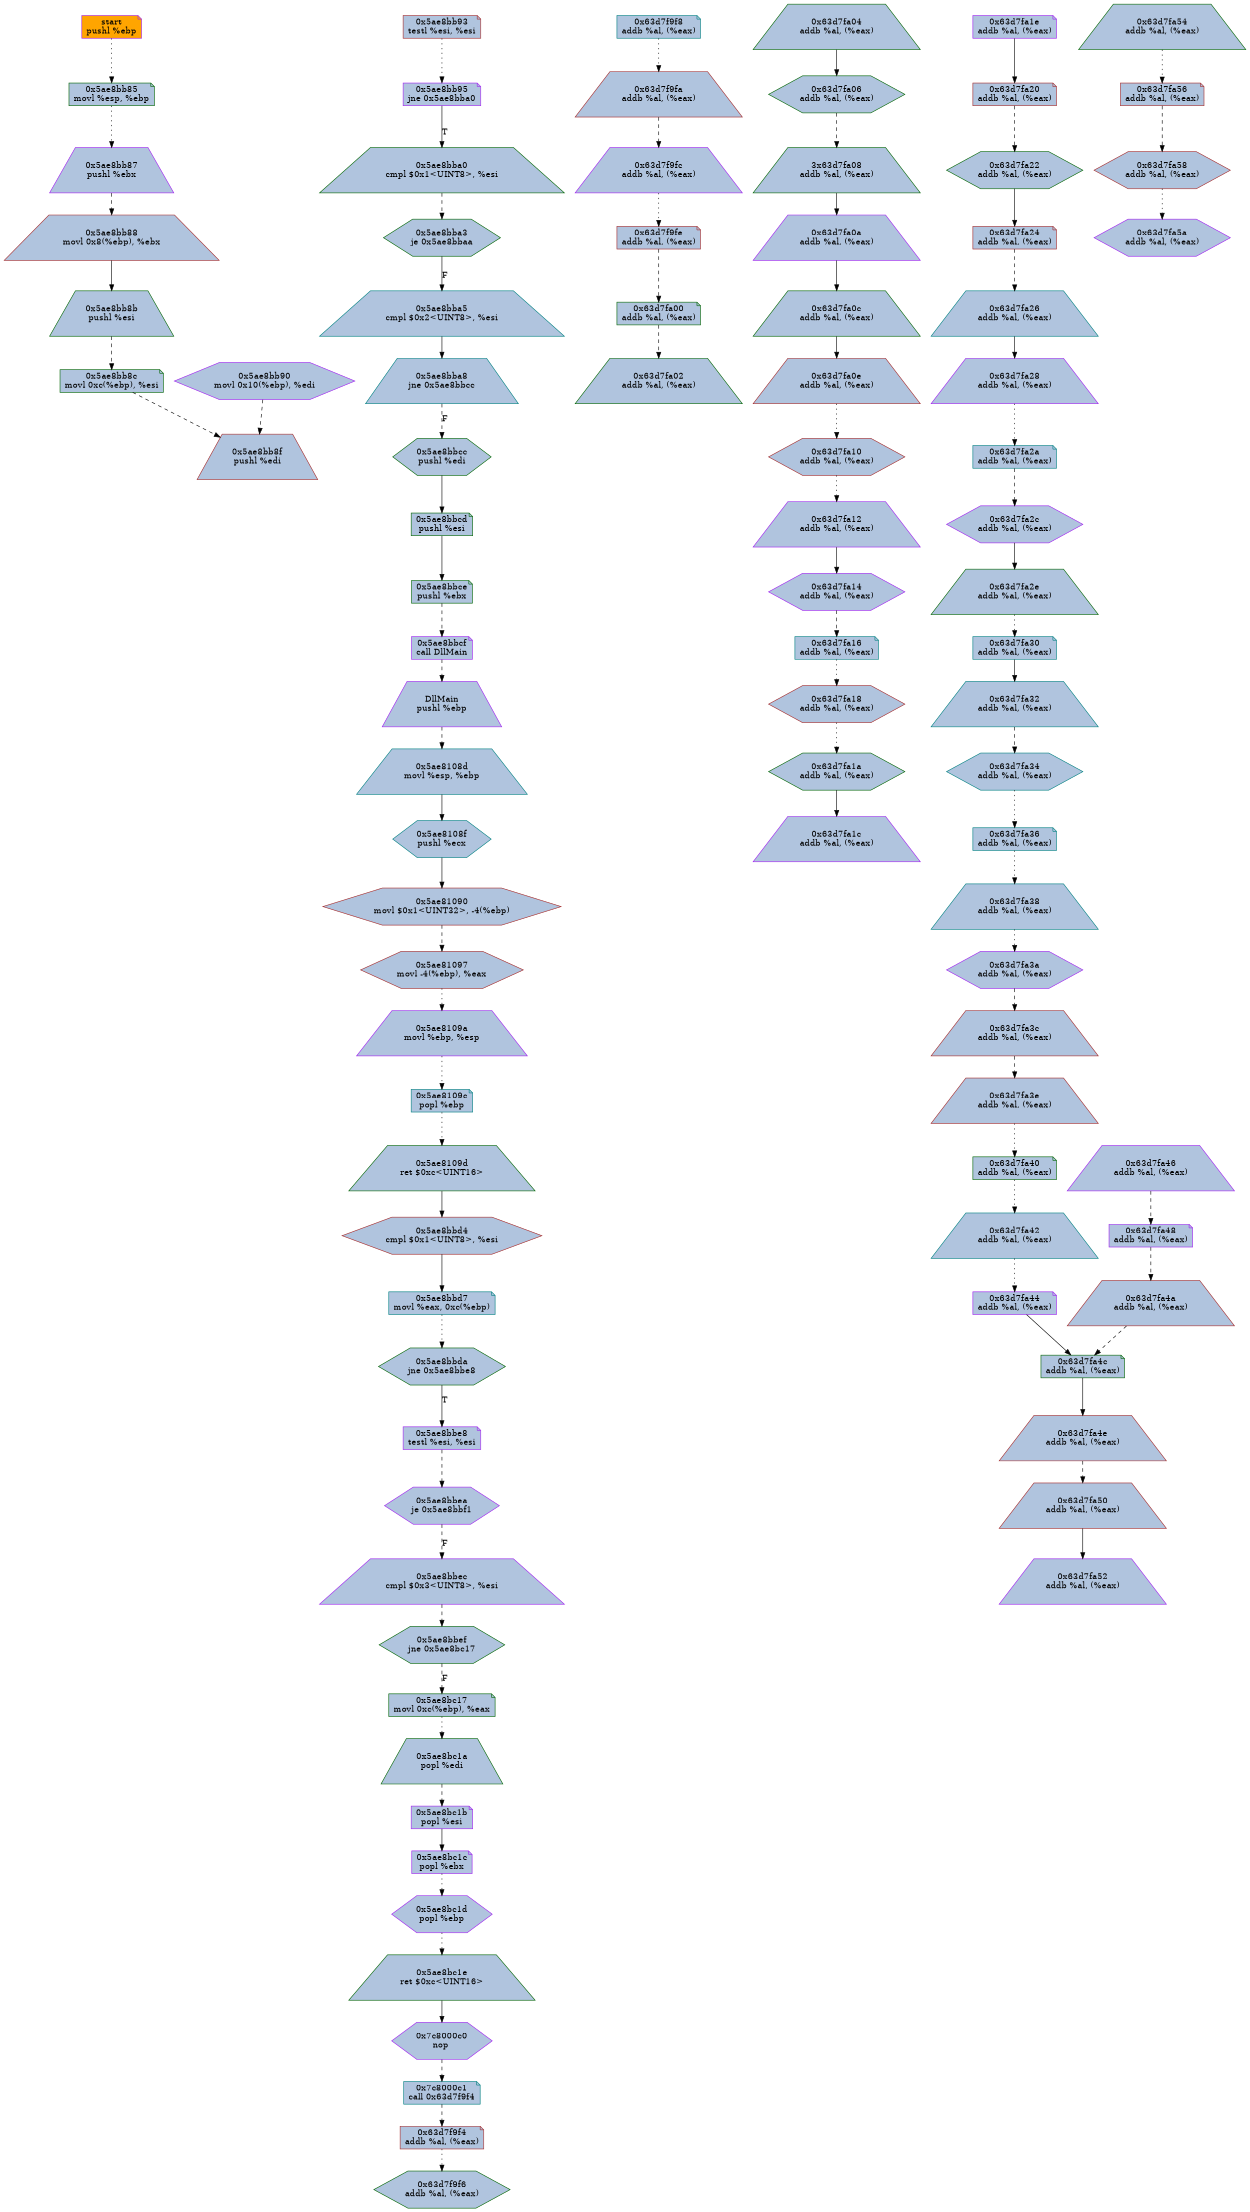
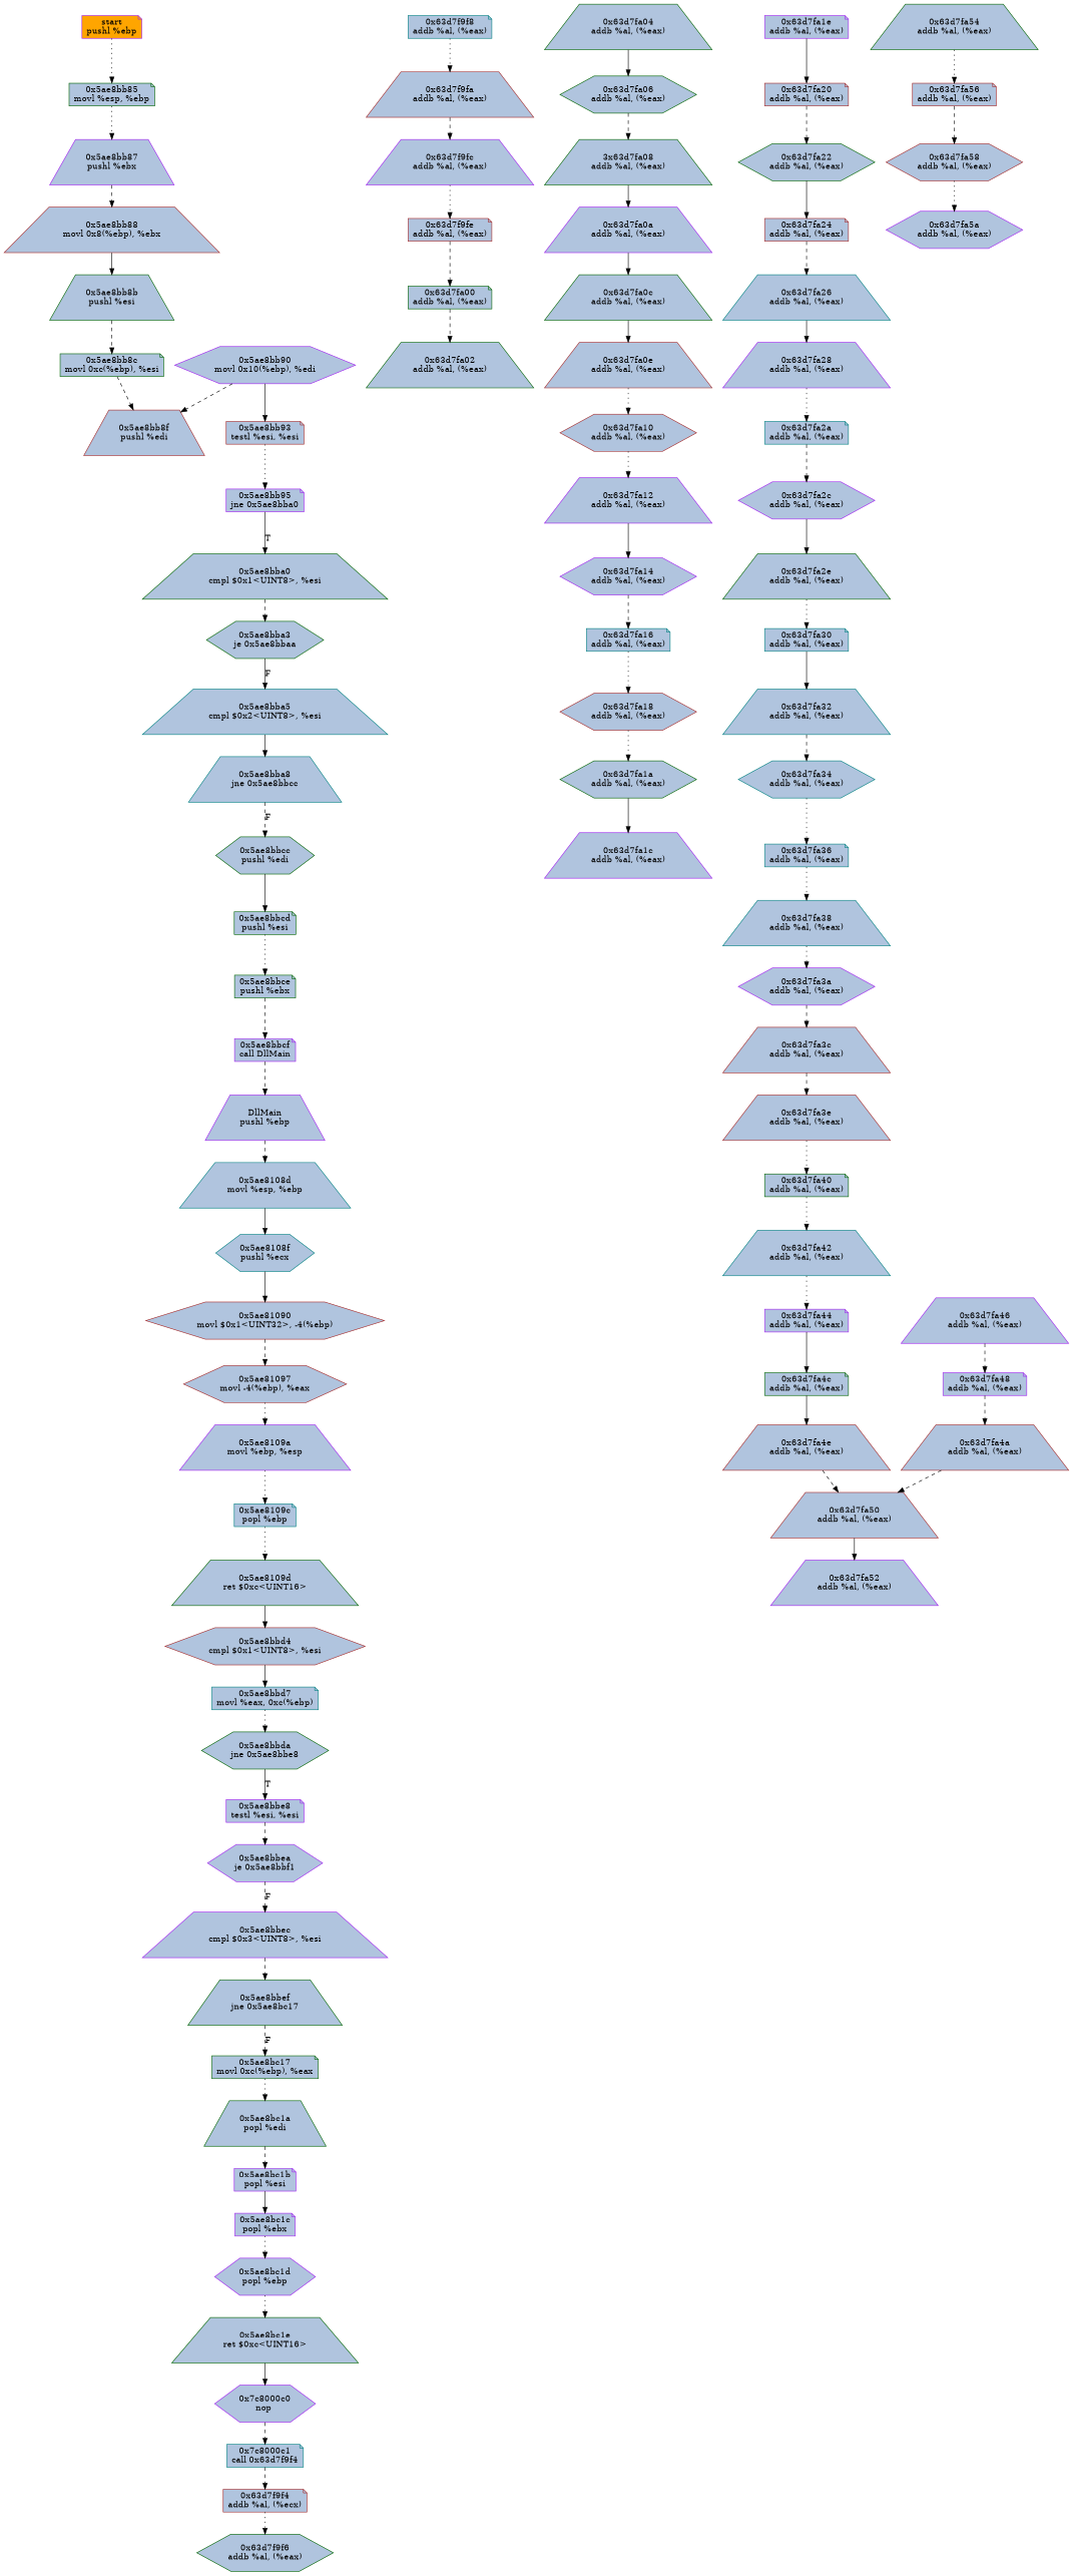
  digraph {
    node [color=purple fillcolor=lightsteelblue shape=trapezium style=filled]
    edge [color="#000000" style=dashed]
    n1 [fillcolor=orange label="start\npushl %ebp" shape=note]
    n2 [color=darkgreen label="0x5ae8bb85\nmovl %esp, %ebp" shape=note]
    n3 [label="0x5ae8bb87\npushl %ebx"]
    n4 [color=brown label="0x5ae8bb88\nmovl 0x8(%ebp), %ebx"]
    n5 [color=darkgreen label="0x5ae8bb8b\npushl %esi"]
    n6 [color=darkgreen label="0x5ae8bb8c\nmovl 0xc(%ebp), %esi" shape=note]
    n7 [color=brown label="0x5ae8bb8f\npushl %edi"]
    n8 [label="0x5ae8bb90\nmovl 0x10(%ebp), %edi" shape=hexagon]
    n9 [color=brown label="0x5ae8bb93\ntestl %esi, %esi" shape=note]
    n10 [label="0x5ae8bb95\njne 0x5ae8bba0" shape=note]
    n11 [color=darkgreen label="0x5ae8bba0\ncmpl $0x1<UINT8>, %esi"]
    n12 [color=darkgreen label="0x5ae8bba3\nje 0x5ae8bbaa" shape=hexagon]
    n13 [color=teal label="0x5ae8bba5\ncmpl $0x2<UINT8>, %esi"]
    n14 [color=teal label="0x5ae8bba8\njne 0x5ae8bbcc"]
    n15 [color=darkgreen label="0x5ae8bbcc\npushl %edi" shape=hexagon]
    n16 [color=darkgreen label="0x5ae8bbcd\npushl %esi" shape=note]
    n17 [color=darkgreen label="0x5ae8bbce\npushl %ebx" shape=note]
    n18 [label="0x5ae8bbcf\ncall DllMain" shape=note]
    n19 [label="DllMain\npushl %ebp"]
    n20 [color=teal label="0x5ae8108d\nmovl %esp, %ebp"]
    n21 [color=teal label="0x5ae8108f\npushl %ecx" shape=hexagon]
    n22 [color=brown label="0x5ae81090\nmovl $0x1<UINT32>, -4(%ebp)" shape=hexagon]
    n23 [color=brown label="0x5ae81097\nmovl -4(%ebp), %eax" shape=hexagon]
    n24 [label="0x5ae8109a\nmovl %ebp, %esp"]
    n25 [color=teal label="0x5ae8109c\npopl %ebp" shape=note]
    n26 [color=darkgreen label="0x5ae8109d\nret $0xc<UINT16>"]
    n27 [color=brown label="0x5ae8bbd4\ncmpl $0x1<UINT8>, %esi" shape=hexagon]
    n28 [color=teal label="0x5ae8bbd7\nmovl %eax, 0xc(%ebp)" shape=note]
    n29 [color=darkgreen label="0x5ae8bbda\njne 0x5ae8bbe8" shape=hexagon]
    n30 [label="0x5ae8bbe8\ntestl %esi, %esi" shape=note]
    n31 [label="0x5ae8bbea\nje 0x5ae8bbf1" shape=hexagon]
    n32 [label="0x5ae8bbec\ncmpl $0x3<UINT8>, %esi"]
-   n33 [color=darkgreen label="0x5ae8bbef\njne 0x5ae8bc17" shape=hexagon]
+   n33 [color=darkgreen label="0x5ae8bbef\njne 0x5ae8bc17"]
    n34 [color=darkgreen label="0x5ae8bc17\nmovl 0xc(%ebp), %eax" shape=note]
    n35 [color=darkgreen label="0x5ae8bc1a\npopl %edi"]
    n36 [label="0x5ae8bc1b\npopl %esi" shape=note]
    n37 [label="0x5ae8bc1c\npopl %ebx" shape=note]
    n38 [label="0x5ae8bc1d\npopl %ebp" shape=hexagon]
    n39 [color=darkgreen label="0x5ae8bc1e\nret $0xc<UINT16>"]
    n40 [label="0x7c8000c0\nnop " shape=hexagon]
    n41 [color=teal label="0x7c8000c1\ncall 0x63d7f9f4" shape=note]
-   n42 [color=brown label="0x63d7f9f4\naddb %al, (%eax)" shape=note]
+   n42 [color=brown label="0x63d7f9f4\naddb %al, (%ecx)" shape=note]
    n43 [color=darkgreen label="0x63d7f9f6\naddb %al, (%eax)" shape=hexagon]
    n44 [color=teal label="0x63d7f9f8\naddb %al, (%eax)" shape=note]
    n45 [color=brown label="0x63d7f9fa\naddb %al, (%eax)"]
    n46 [label="0x63d7f9fc\naddb %al, (%eax)"]
    n47 [color=brown label="0x63d7f9fe\naddb %al, (%eax)" shape=note]
    n48 [color=darkgreen label="0x63d7fa00\naddb %al, (%eax)" shape=note]
    n49 [color=darkgreen label="0x63d7fa02\naddb %al, (%eax)"]
    n50 [color=darkgreen label="0x63d7fa04\naddb %al, (%eax)"]
    n51 [color=darkgreen label="0x63d7fa06\naddb %al, (%eax)" shape=hexagon]
    n52 [color=darkgreen label="3x63d7fa08\naddb %al, (%eax)"]
    n53 [label="0x63d7fa0a\naddb %al, (%eax)"]
    n54 [color=darkgreen label="0x63d7fa0c\naddb %al, (%eax)"]
    n55 [color=brown label="0x63d7fa0e\naddb %al, (%eax)"]
    n56 [color=brown label="0x63d7fa10\naddb %al, (%eax)" shape=hexagon]
    n57 [label="0x63d7fa12\naddb %al, (%eax)"]
    n58 [label="0x63d7fa14\naddb %al, (%eax)" shape=hexagon]
    n59 [color=teal label="0x63d7fa16\naddb %al, (%eax)" shape=note]
    n60 [color=brown label="0x63d7fa18\naddb %al, (%eax)" shape=hexagon]
    n61 [color=darkgreen label="0x63d7fa1a\naddb %al, (%eax)" shape=hexagon]
    n62 [label="0x63d7fa1c\naddb %al, (%eax)"]
    n63 [label="0x63d7fa1e\naddb %al, (%eax)" shape=note]
    n64 [color=brown label="0x63d7fa20\naddb %al, (%eax)" shape=note]
    n65 [color=darkgreen label="0x63d7fa22\naddb %al, (%eax)" shape=hexagon]
    n66 [color=brown label="0x63d7fa24\naddb %al, (%eax)" shape=note]
    n67 [color=teal label="0x63d7fa26\naddb %al, (%eax)"]
    n68 [label="0x63d7fa28\naddb %al, (%eax)"]
    n69 [color=teal label="0x63d7fa2a\naddb %al, (%eax)" shape=note]
    n70 [label="0x63d7fa2c\naddb %al, (%eax)" shape=hexagon]
    n71 [color=darkgreen label="0x63d7fa2e\naddb %al, (%eax)"]
    n72 [color=teal label="0x63d7fa30\naddb %al, (%eax)" shape=note]
    n73 [color=teal label="0x63d7fa32\naddb %al, (%eax)"]
    n74 [color=teal label="0x63d7fa34\naddb %al, (%eax)" shape=hexagon]
    n75 [color=teal label="0x63d7fa36\naddb %al, (%eax)" shape=note]
    n76 [color=teal label="0x63d7fa38\naddb %al, (%eax)"]
    n77 [label="0x63d7fa3a\naddb %al, (%eax)" shape=hexagon]
    n78 [color=brown label="0x63d7fa3c\naddb %al, (%eax)"]
    n79 [color=brown label="0x63d7fa3e\naddb %al, (%eax)"]
    n80 [color=darkgreen label="0x63d7fa40\naddb %al, (%eax)" shape=note]
    n81 [color=teal label="0x63d7fa42\naddb %al, (%eax)"]
    n82 [label="0x63d7fa44\naddb %al, (%eax)" shape=note]
    n83 [color=darkgreen label="0x63d7fa4c\naddb %al, (%eax)" shape=note]
    n84 [label="0x63d7fa46\naddb %al, (%eax)"]
    n85 [label="0x63d7fa48\naddb %al, (%eax)" shape=note]
    n86 [color=brown label="0x63d7fa4a\naddb %al, (%eax)"]
    n87 [color=brown label="0x63d7fa4e\naddb %al, (%eax)"]
    n88 [color=brown label="0x63d7fa50\naddb %al, (%eax)"]
    n89 [label="0x63d7fa52\naddb %al, (%eax)"]
    n90 [color=darkgreen label="0x63d7fa54\naddb %al, (%eax)"]
    n91 [color=brown label="0x63d7fa56\naddb %al, (%eax)" shape=note]
    n92 [color=brown label="0x63d7fa58\naddb %al, (%eax)" shape=hexagon]
    n93 [label="0x63d7fa5a\naddb %al, (%eax)" shape=hexagon]
    n1 -> n2 [style=dotted]
    n2 -> n3 [style=dotted]
    n3 -> n4
    n4 -> n5 [style=solid]
    n5 -> n6
    n6 -> n7
    n8 -> n7
+   n8 -> n9 [style=solid]
    n9 -> n10 [style=dotted]
    n10 -> n11 [label=T style=solid]
    n11 -> n12
    n12 -> n13 [label=F style=solid]
    n13 -> n14 [style=solid]
    n14 -> n15 [label=F]
    n15 -> n16 [style=solid]
-   n16 -> n17 [style=solid]
+   n16 -> n17 [style=dotted]
    n17 -> n18
    n18 -> n19
    n19 -> n20
    n20 -> n21 [style=solid]
    n21 -> n22 [style=solid]
    n22 -> n23
    n23 -> n24 [style=dotted]
    n24 -> n25 [style=dotted]
    n25 -> n26 [style=dotted]
    n26 -> n27 [style=solid]
    n27 -> n28 [style=solid]
    n28 -> n29 [style=dotted]
    n29 -> n30 [label=T style=solid]
    n30 -> n31
    n31 -> n32 [label=F]
    n32 -> n33
    n33 -> n34 [label=F]
    n34 -> n35 [style=dotted]
    n35 -> n36
    n36 -> n37 [style=solid]
    n37 -> n38 [style=dotted]
    n38 -> n39 [style=dotted]
    n39 -> n40 [style=solid]
    n40 -> n41
    n41 -> n42
    n42 -> n43 [style=dotted]
    n44 -> n45 [style=dotted]
    n45 -> n46
    n46 -> n47 [style=dotted]
    n47 -> n48
    n48 -> n49
    n50 -> n51 [style=solid]
    n51 -> n52
    n52 -> n53 [style=solid]
    n53 -> n54 [style=solid]
    n54 -> n55 [style=solid]
    n55 -> n56 [style=dotted]
    n56 -> n57 [style=dotted]
    n57 -> n58 [style=solid]
    n58 -> n59
    n59 -> n60 [style=dotted]
    n60 -> n61 [style=dotted]
    n61 -> n62 [style=solid]
    n63 -> n64 [style=solid]
    n64 -> n65
    n65 -> n66 [style=solid]
    n66 -> n67
    n67 -> n68 [style=solid]
    n68 -> n69 [style=dotted]
    n69 -> n70
    n70 -> n71 [style=solid]
    n71 -> n72 [style=dotted]
    n72 -> n73 [style=solid]
    n73 -> n74
    n74 -> n75 [style=dotted]
    n75 -> n76 [style=dotted]
    n76 -> n77 [style=dotted]
    n77 -> n78
    n78 -> n79
    n79 -> n80 [style=dotted]
    n80 -> n81 [style=dotted]
    n81 -> n82 [style=dotted]
    n82 -> n83 [style=solid]
    n83 -> n87 [style=solid]
    n84 -> n85
    n85 -> n86
-   n86 -> n83
+   n86 -> n88
    n87 -> n88
    n88 -> n89 [style=solid]
    n90 -> n91 [style=dotted]
    n91 -> n92
    n92 -> n93 [style=dotted]
  }
